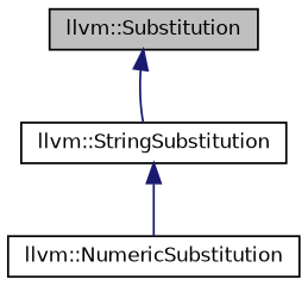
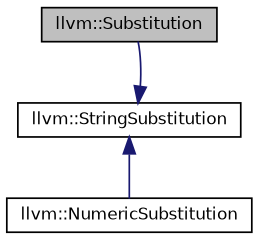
  digraph {
    node [color=black fontname=Helvetica fontsize=10 shape=record]
    edge [color=midnightblue dir=back fontname=Helvetica fontsize=10 labelfontname=Helvetica labelfontsize=10 style=solid]
    n1 [fillcolor=grey75 fontcolor=black height=0.2 label="llvm::Substitution" style=filled width=0.4]
    n2 [height=0.2 label="llvm::StringSubstitution" width=0.4]
    n3 [height=0.2 label="llvm::NumericSubstitution" width=0.4]
-   n1 -> n2
+   n2 -> n1
    n2 -> n3
  }
